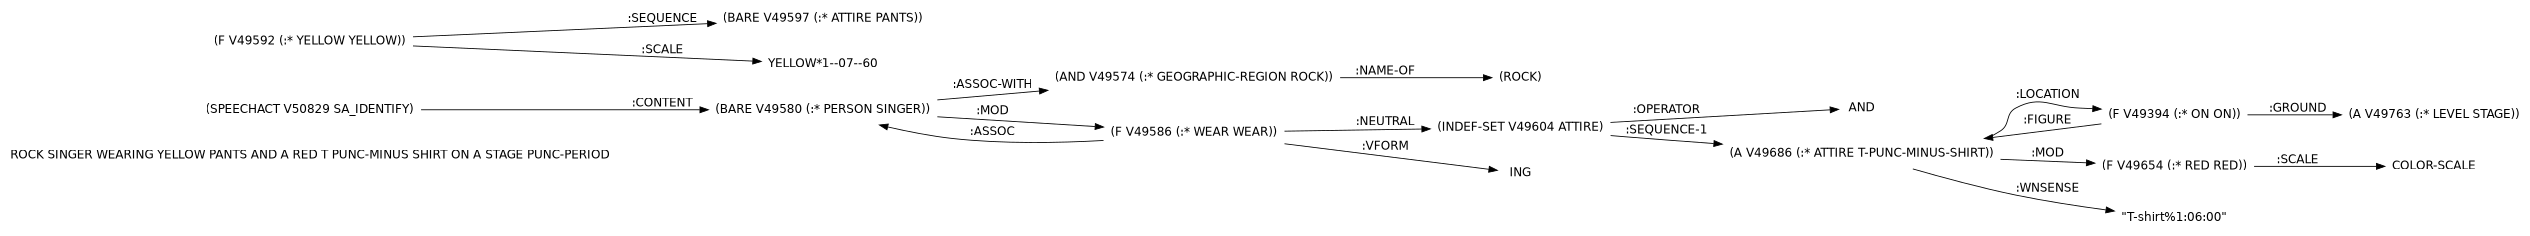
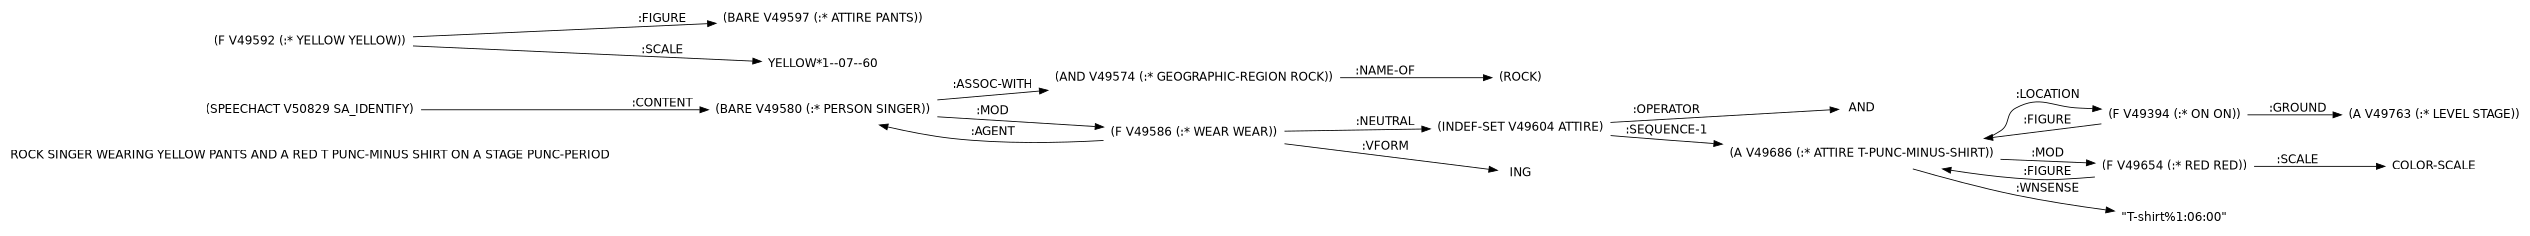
  digraph {
    fontname="DejaVu Sans"
    rankdir=LR
    node [fontname="DejaVu Sans" shape=none]
    edge [fontname="DejaVu Sans"]
    "ROCK SINGER WEARING YELLOW PANTS AND A RED T PUNC-MINUS SHIRT ON A STAGE PUNC-PERIOD"
    n2 [label="(SPEECHACT V50829 SA_IDENTIFY)"]
    n3 [label="(BARE V49580 (:* PERSON SINGER))"]
    n4 [label="(AND V49574 (:* GEOGRAPHIC-REGION ROCK))"]
    n5 [label="(F V49586 (:* WEAR WEAR))"]
    n6 [label="(ROCK)"]
    n7 [label="(INDEF-SET V49604 ATTIRE)"]
    n8 [label=ING]
    n9 [label=AND]
    n10 [label="(A V49686 (:* ATTIRE T-PUNC-MINUS-SHIRT))"]
    n11 [label="(BARE V49597 (:* ATTIRE PANTS))"]
    n12 [label="(F V49394 (:* ON ON))"]
    n13 [label="(F V49654 (:* RED RED))"]
    n14 [label="\"T-shirt%1:06:00\""]
    n15 [label="(F V49592 (:* YELLOW YELLOW))"]
    n16 [label="YELLOW*1--07--60"]
    n17 [label="(A V49763 (:* LEVEL STAGE))"]
    n18 [label="COLOR-SCALE"]
    n2 -> n3 [label=":CONTENT"]
    n3 -> n4 [label=":ASSOC-WITH"]
    n3 -> n5 [label=":MOD"]
    n4 -> n6 [label=":NAME-OF"]
-   n5 -> n3 [label=":ASSOC"]
+   n5 -> n3 [label=":AGENT"]
    n5 -> n7 [label=":NEUTRAL"]
    n5 -> n8 [label=":VFORM"]
    n7 -> n9 [label=":OPERATOR"]
    n7 -> n10 [label=":SEQUENCE-1"]
    n10 -> n12 [label=":LOCATION"]
    n10 -> n13 [label=":MOD"]
    n10 -> n14 [label=":WNSENSE"]
    n12 -> n10 [label=":FIGURE"]
    n12 -> n17 [label=":GROUND"]
+   n13 -> n10 [label=":FIGURE"]
    n13 -> n18 [label=":SCALE"]
-   n15 -> n11 [label=":SEQUENCE"]
+   n15 -> n11 [label=":FIGURE"]
    n15 -> n16 [label=":SCALE"]
  }
